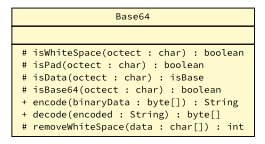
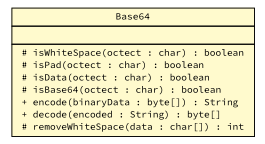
  digraph {
    nodesep=0.25
    ranksep=0.5
    fontname="Source Code Pro"
-   n1 [fontcolor=black fontname="Source Code Pro" fontsize=10.0 label=<<table title="org.fringe.jf.json.internal.util.Base64" border="0" cellborder="1" cellspacing="0" cellpadding="2" port="p" bgcolor="lemonChiffon" href="./Base64.html"> 		<tr><td><table border="0" cellspacing="0" cellpadding="1"> <tr><td align="center" balign="center"> Base64 </td></tr> 		</table></td></tr> 		<tr><td><table border="0" cellspacing="0" cellpadding="1"> <tr><td align="left" balign="left">  </td></tr> 		</table></td></tr> 		<tr><td><table border="0" cellspacing="0" cellpadding="1"> <tr><td align="left" balign="left"> # isWhiteSpace(octect : char) : boolean </td></tr> <tr><td align="left" balign="left"> # isPad(octect : char) : boolean </td></tr> <tr><td align="left" balign="left"> # isData(octect : char) : isBase </td></tr> <tr><td align="left" balign="left"> # isBase64(octect : char) : boolean </td></tr> <tr><td align="left" balign="left"> + encode(binaryData : byte[]) : String </td></tr> <tr><td align="left" balign="left"> + decode(encoded : String) : byte[] </td></tr> <tr><td align="left" balign="left"> # removeWhiteSpace(data : char[]) : int </td></tr> 		</table></td></tr> 		</table>> shape=plaintext]
+   n1 [fontcolor=black fontname="Source Code Pro" fontsize=10.0 label=<<table title="org.fringe.jf.json.internal.util.Base64" border="0" cellborder="1" cellspacing="0" cellpadding="2" port="p" bgcolor="lemonChiffon" href="./Base64.html"> 		<tr><td><table border="0" cellspacing="0" cellpadding="1"> <tr><td align="center" balign="center"> Base64 </td></tr> 		</table></td></tr> 		<tr><td><table border="0" cellspacing="0" cellpadding="1"> <tr><td align="left" balign="left">  </td></tr> 		</table></td></tr> 		<tr><td><table border="0" cellspacing="0" cellpadding="1"> <tr><td align="left" balign="left"> # isWhiteSpace(octect : char) : boolean </td></tr> <tr><td align="left" balign="left"> # isPad(octect : char) : boolean </td></tr> <tr><td align="left" balign="left"> # isData(octect : char) : boolean </td></tr> <tr><td align="left" balign="left"> # isBase64(octect : char) : boolean </td></tr> <tr><td align="left" balign="left"> + encode(binaryData : byte[]) : String </td></tr> <tr><td align="left" balign="left"> + decode(encoded : String) : byte[] </td></tr> <tr><td align="left" balign="left"> # removeWhiteSpace(data : char[]) : int </td></tr> 		</table></td></tr> 		</table>> shape=plaintext]
  }
